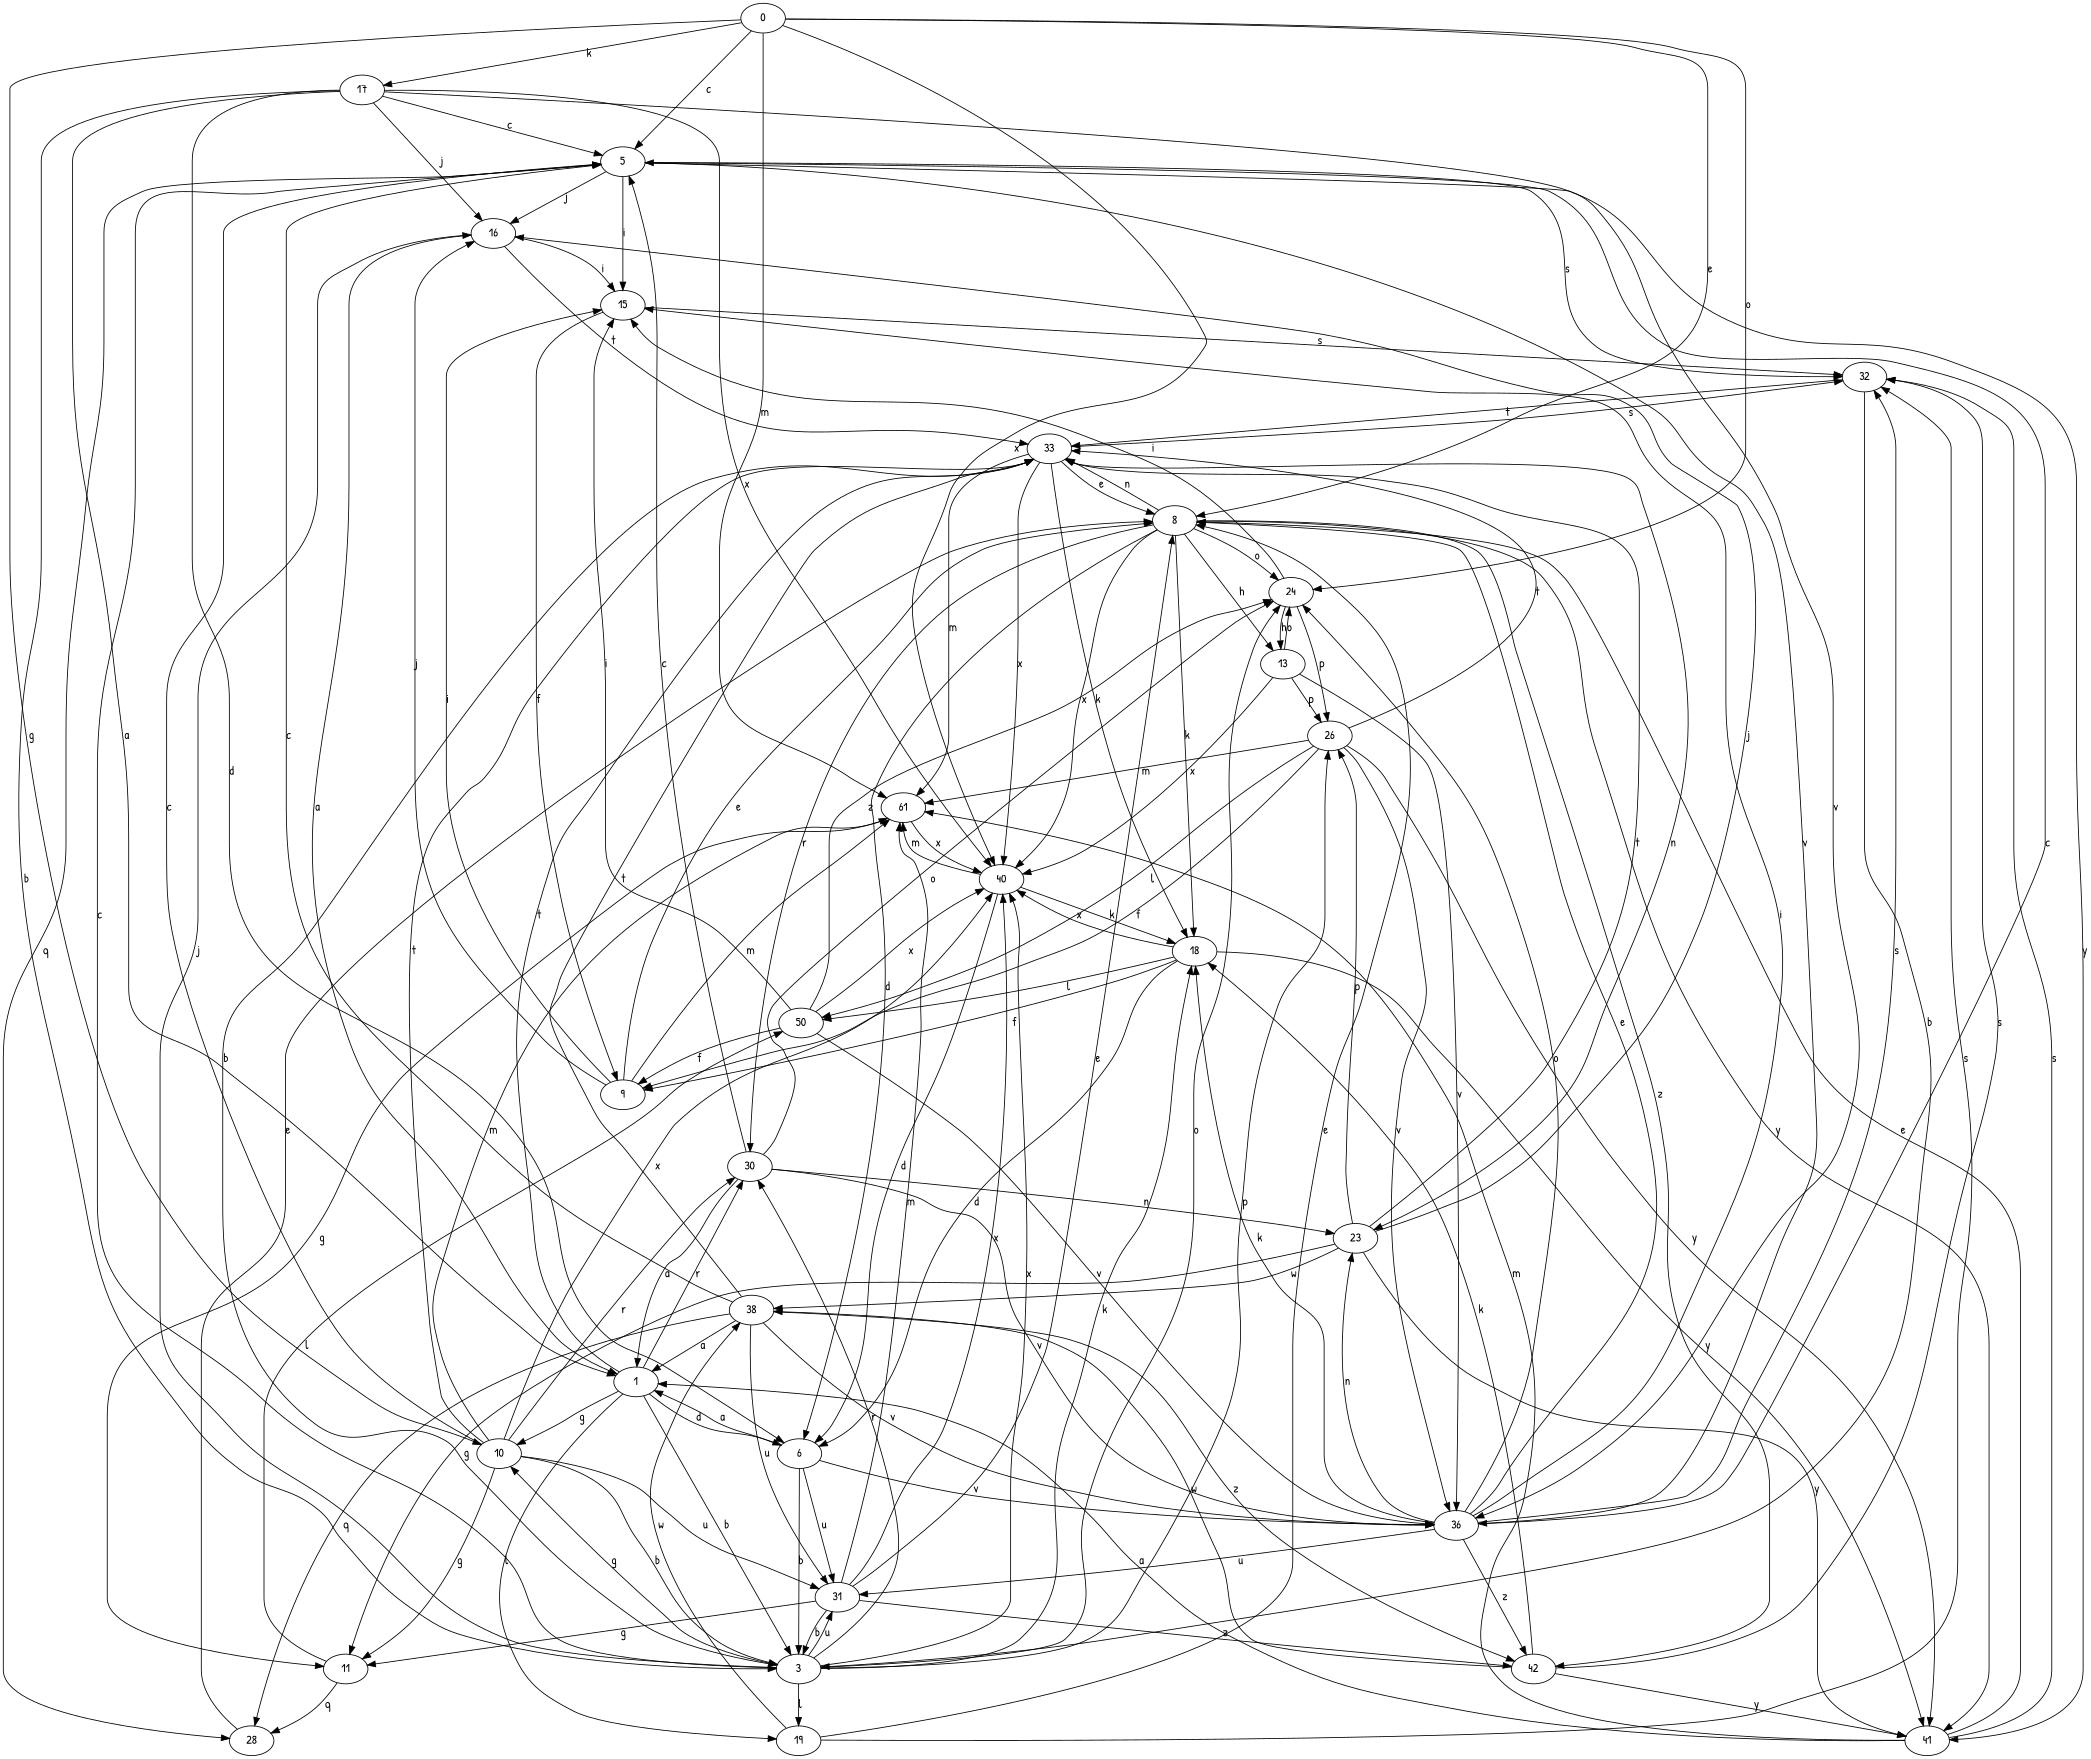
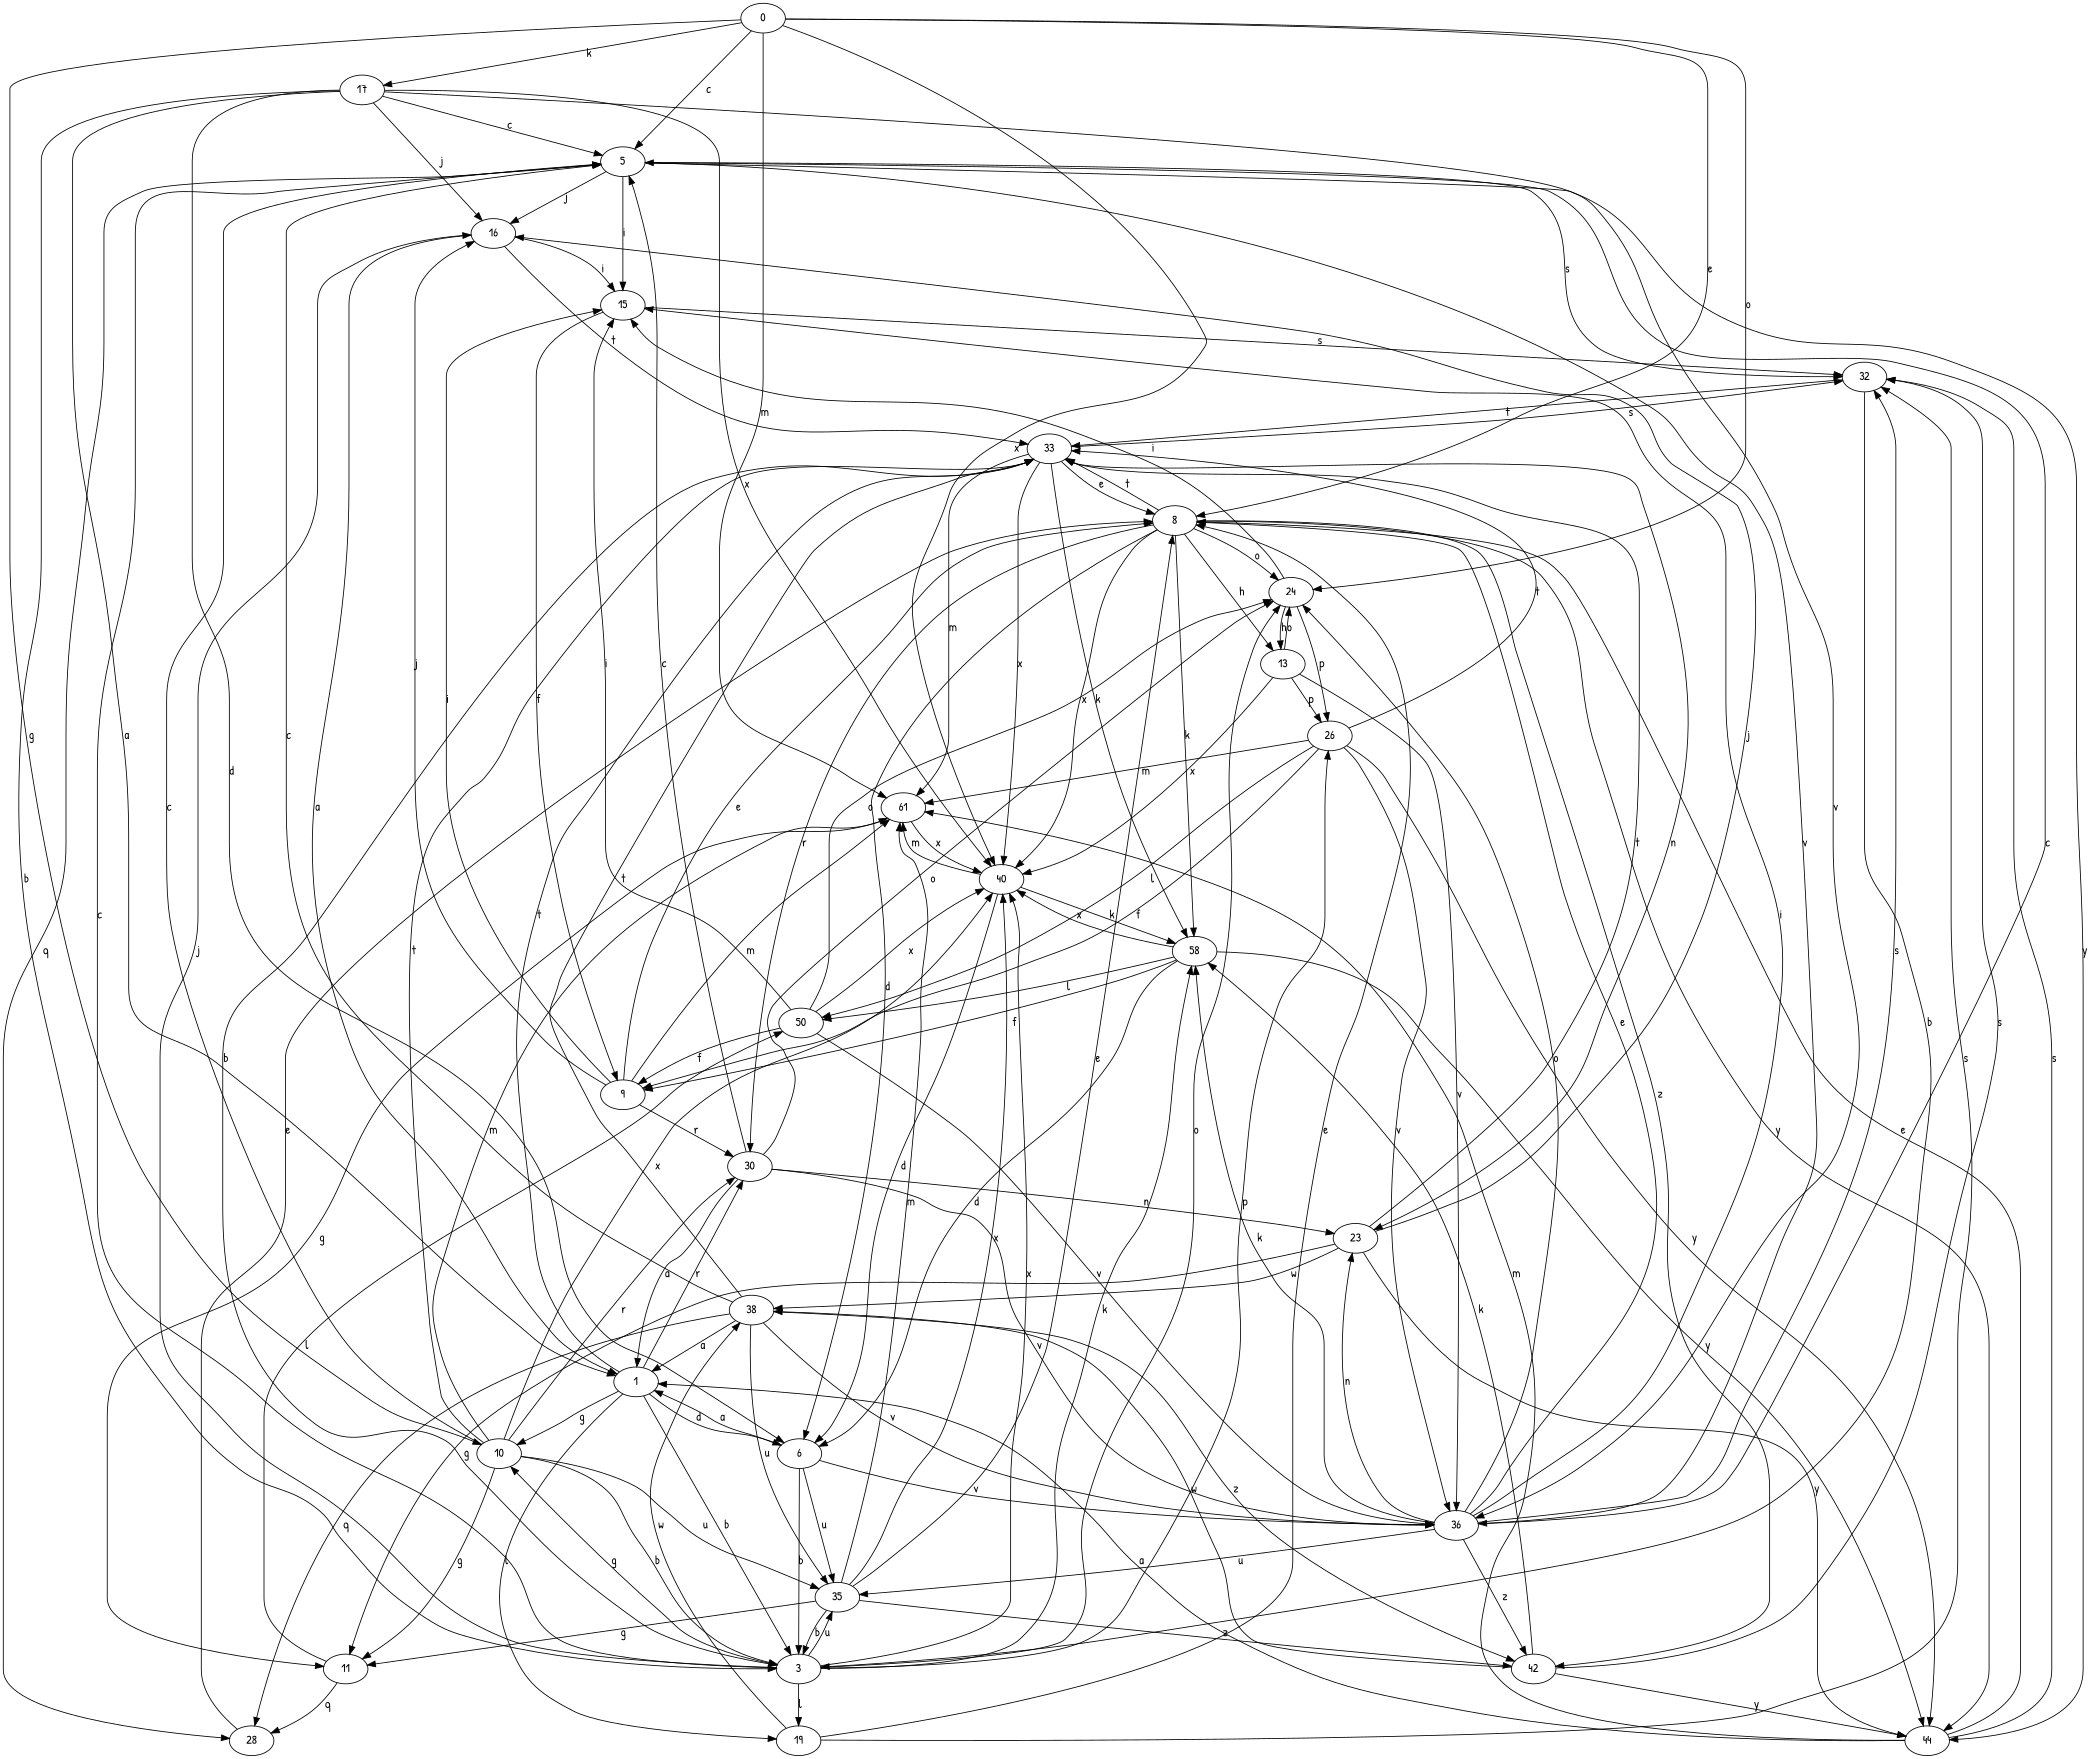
  strict digraph {
    fontname="Patrick Hand"
    node [fontname="Patrick Hand"]
    edge [fontname="Patrick Hand"]
    0
    5
    8
    10
    17
    n6 [label=61]
    24
    40
    16
    15
    28
    32
    36
-   41
+   41 [label=44]
    6
    30
    33
-   18
+   18 [label=58]
    13
    42
    3
-   35 [label=31]
+   35
    11
    1
    26
    19
    38
    23
    9
    n30 [label=50]
    0 -> 5 [label=c]
    0 -> 8 [label=e]
    0 -> 10 [label=g]
    0 -> 17 [label=k]
    0 -> n6 [label=m]
    0 -> 24 [label=o]
    0 -> 40 [label=x]
    5 -> 16 [label=j]
    5 -> 15 [label=i]
    5 -> 28 [label=q]
    5 -> 32 [label=s]
    5 -> 36 [label=v]
    5 -> 41 [label=y]
    8 -> 24 [label=o]
    8 -> 40 [label=x]
    8 -> 41 [label=y]
    8 -> 6 [label=d]
    8 -> 30 [label=r]
-   8 -> 33 [label=n]
+   8 -> 33 [label=t]
    8 -> 18 [label=k]
    8 -> 13 [label=h]
    8 -> 42 [label=z]
    10 -> 5 [label=c]
    10 -> n6 [label=m]
    10 -> 40 [label=x]
    10 -> 30 [label=r]
    10 -> 33 [label=t]
    10 -> 3 [label=b]
    10 -> 35 [label=u]
    10 -> 11 [label=g]
    17 -> 5 [label=c]
    17 -> 40 [label=x]
    17 -> 16 [label=j]
    17 -> 36 [label=v]
    17 -> 6 [label=d]
    17 -> 3 [label=b]
    17 -> 1 [label=a]
    n6 -> 40 [label=x]
    n6 -> 11 [label=g]
    24 -> 15 [label=i]
    24 -> 13 [label=h]
    24 -> 26 [label=p]
    40 -> n6 [label=m]
    40 -> 6 [label=d]
    40 -> 18 [label=k]
    16 -> 15 [label=i]
    16 -> 33 [label=t]
    16 -> 1 [label=a]
    15 -> 32 [label=s]
    15 -> 9 [label=f]
    28 -> 8 [label=e]
    32 -> 33 [label=t]
    32 -> 3 [label=b]
    36 -> 5 [label=c]
    36 -> 8 [label=e]
    36 -> 24 [label=o]
    36 -> 15 [label=i]
    36 -> 32 [label=s]
    36 -> 18 [label=k]
    36 -> 42 [label=z]
    36 -> 35 [label=u]
    36 -> 23 [label=n]
    41 -> 8 [label=e]
    41 -> n6 [label=m]
    41 -> 32 [label=s]
    41 -> 1 [label=a]
    6 -> 36 [label=v]
    6 -> 3 [label=b]
    6 -> 35 [label=u]
    6 -> 1 [label=a]
    30 -> 5 [label=c]
    30 -> 24 [label=o]
    30 -> 36 [label=v]
    30 -> 1 [label=a]
    30 -> 23 [label=n]
    33 -> 8 [label=e]
    33 -> n6 [label=m]
    33 -> 40 [label=x]
    33 -> 32 [label=s]
    33 -> 18 [label=k]
    33 -> 3 [label=b]
    33 -> 23 [label=n]
    18 -> 40 [label=x]
    18 -> 41 [label=y]
    18 -> 6 [label=d]
    18 -> 9 [label=f]
    18 -> n30 [label=l]
    13 -> 24 [label=o]
    13 -> 40 [label=x]
    13 -> 36 [label=v]
    13 -> 26 [label=p]
    42 -> 32 [label=s]
    42 -> 41 [label=y]
    42 -> 18 [label=k]
    42 -> 38 [label=w]
    3 -> 5 [label=c]
    3 -> 10 [label=g]
    3 -> 24 [label=o]
    3 -> 40 [label=x]
    3 -> 16 [label=j]
-   3 -> 30 [label=r]
+   9 -> 30 [label=r]
    3 -> 18 [label=k]
    3 -> 35 [label=u]
    3 -> 26 [label=p]
    3 -> 19 [label=l]
    35 -> 8 [label=e]
    35 -> n6 [label=m]
    35 -> 40 [label=x]
    35 -> 42 [label=z]
    35 -> 3 [label=b]
    35 -> 11 [label=g]
    11 -> 28 [label=q]
    11 -> n30 [label=l]
    1 -> 10 [label=g]
    1 -> 6 [label=d]
    1 -> 30 [label=r]
    1 -> 33 [label=t]
    1 -> 3 [label=b]
    1 -> 19 [label=l]
    26 -> n6 [label=m]
    26 -> 36 [label=v]
    26 -> 41 [label=y]
    26 -> 33 [label=t]
    26 -> 9 [label=f]
    26 -> n30 [label=l]
    19 -> 8 [label=e]
    19 -> 32 [label=s]
    19 -> 38 [label=w]
    38 -> 5 [label=c]
    38 -> 28 [label=q]
    38 -> 36 [label=v]
    38 -> 33 [label=t]
    38 -> 42 [label=z]
    38 -> 35 [label=u]
    38 -> 1 [label=a]
    23 -> 16 [label=j]
    23 -> 41 [label=y]
    23 -> 33 [label=t]
    23 -> 11 [label=g]
-   23 -> 26 [label=p]
    23 -> 38 [label=w]
    9 -> 8 [label=e]
    9 -> n6 [label=m]
    9 -> 16 [label=j]
    9 -> 15 [label=i]
-   n30 -> 24 [label=z]
+   n30 -> 24 [label=o]
    n30 -> 40 [label=x]
    n30 -> 15 [label=i]
    n30 -> 36 [label=v]
    n30 -> 9 [label=f]
  }
